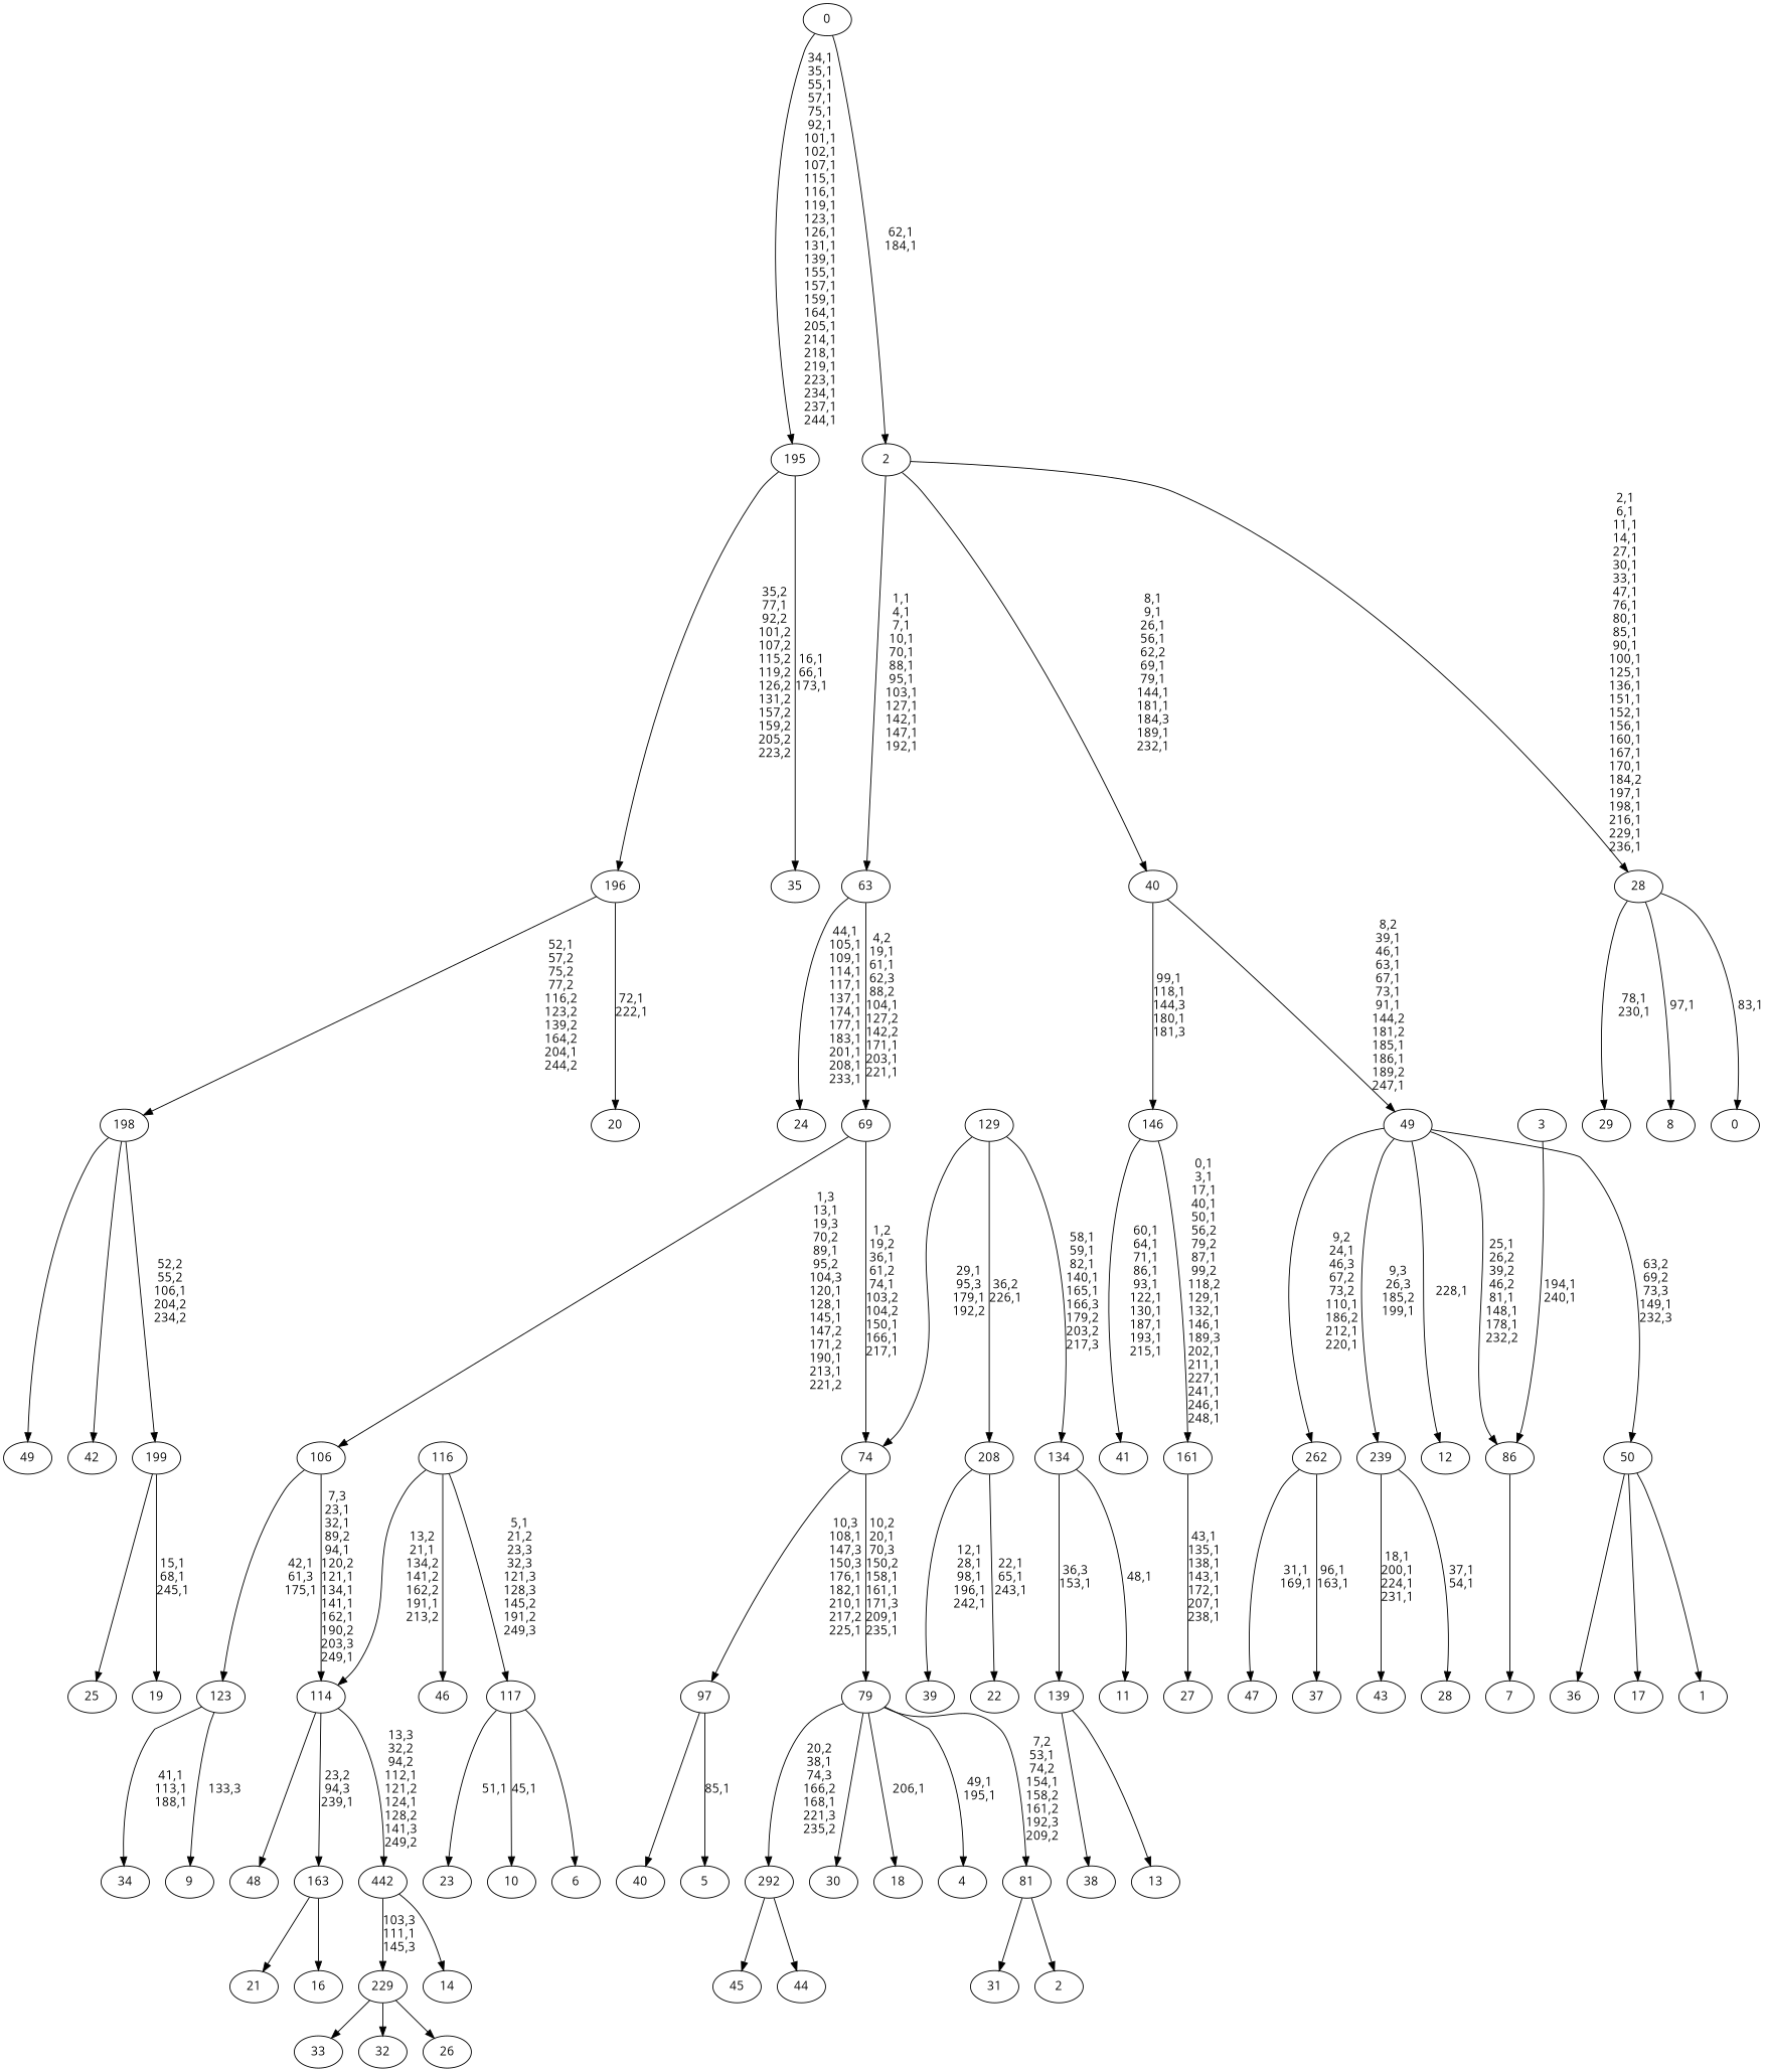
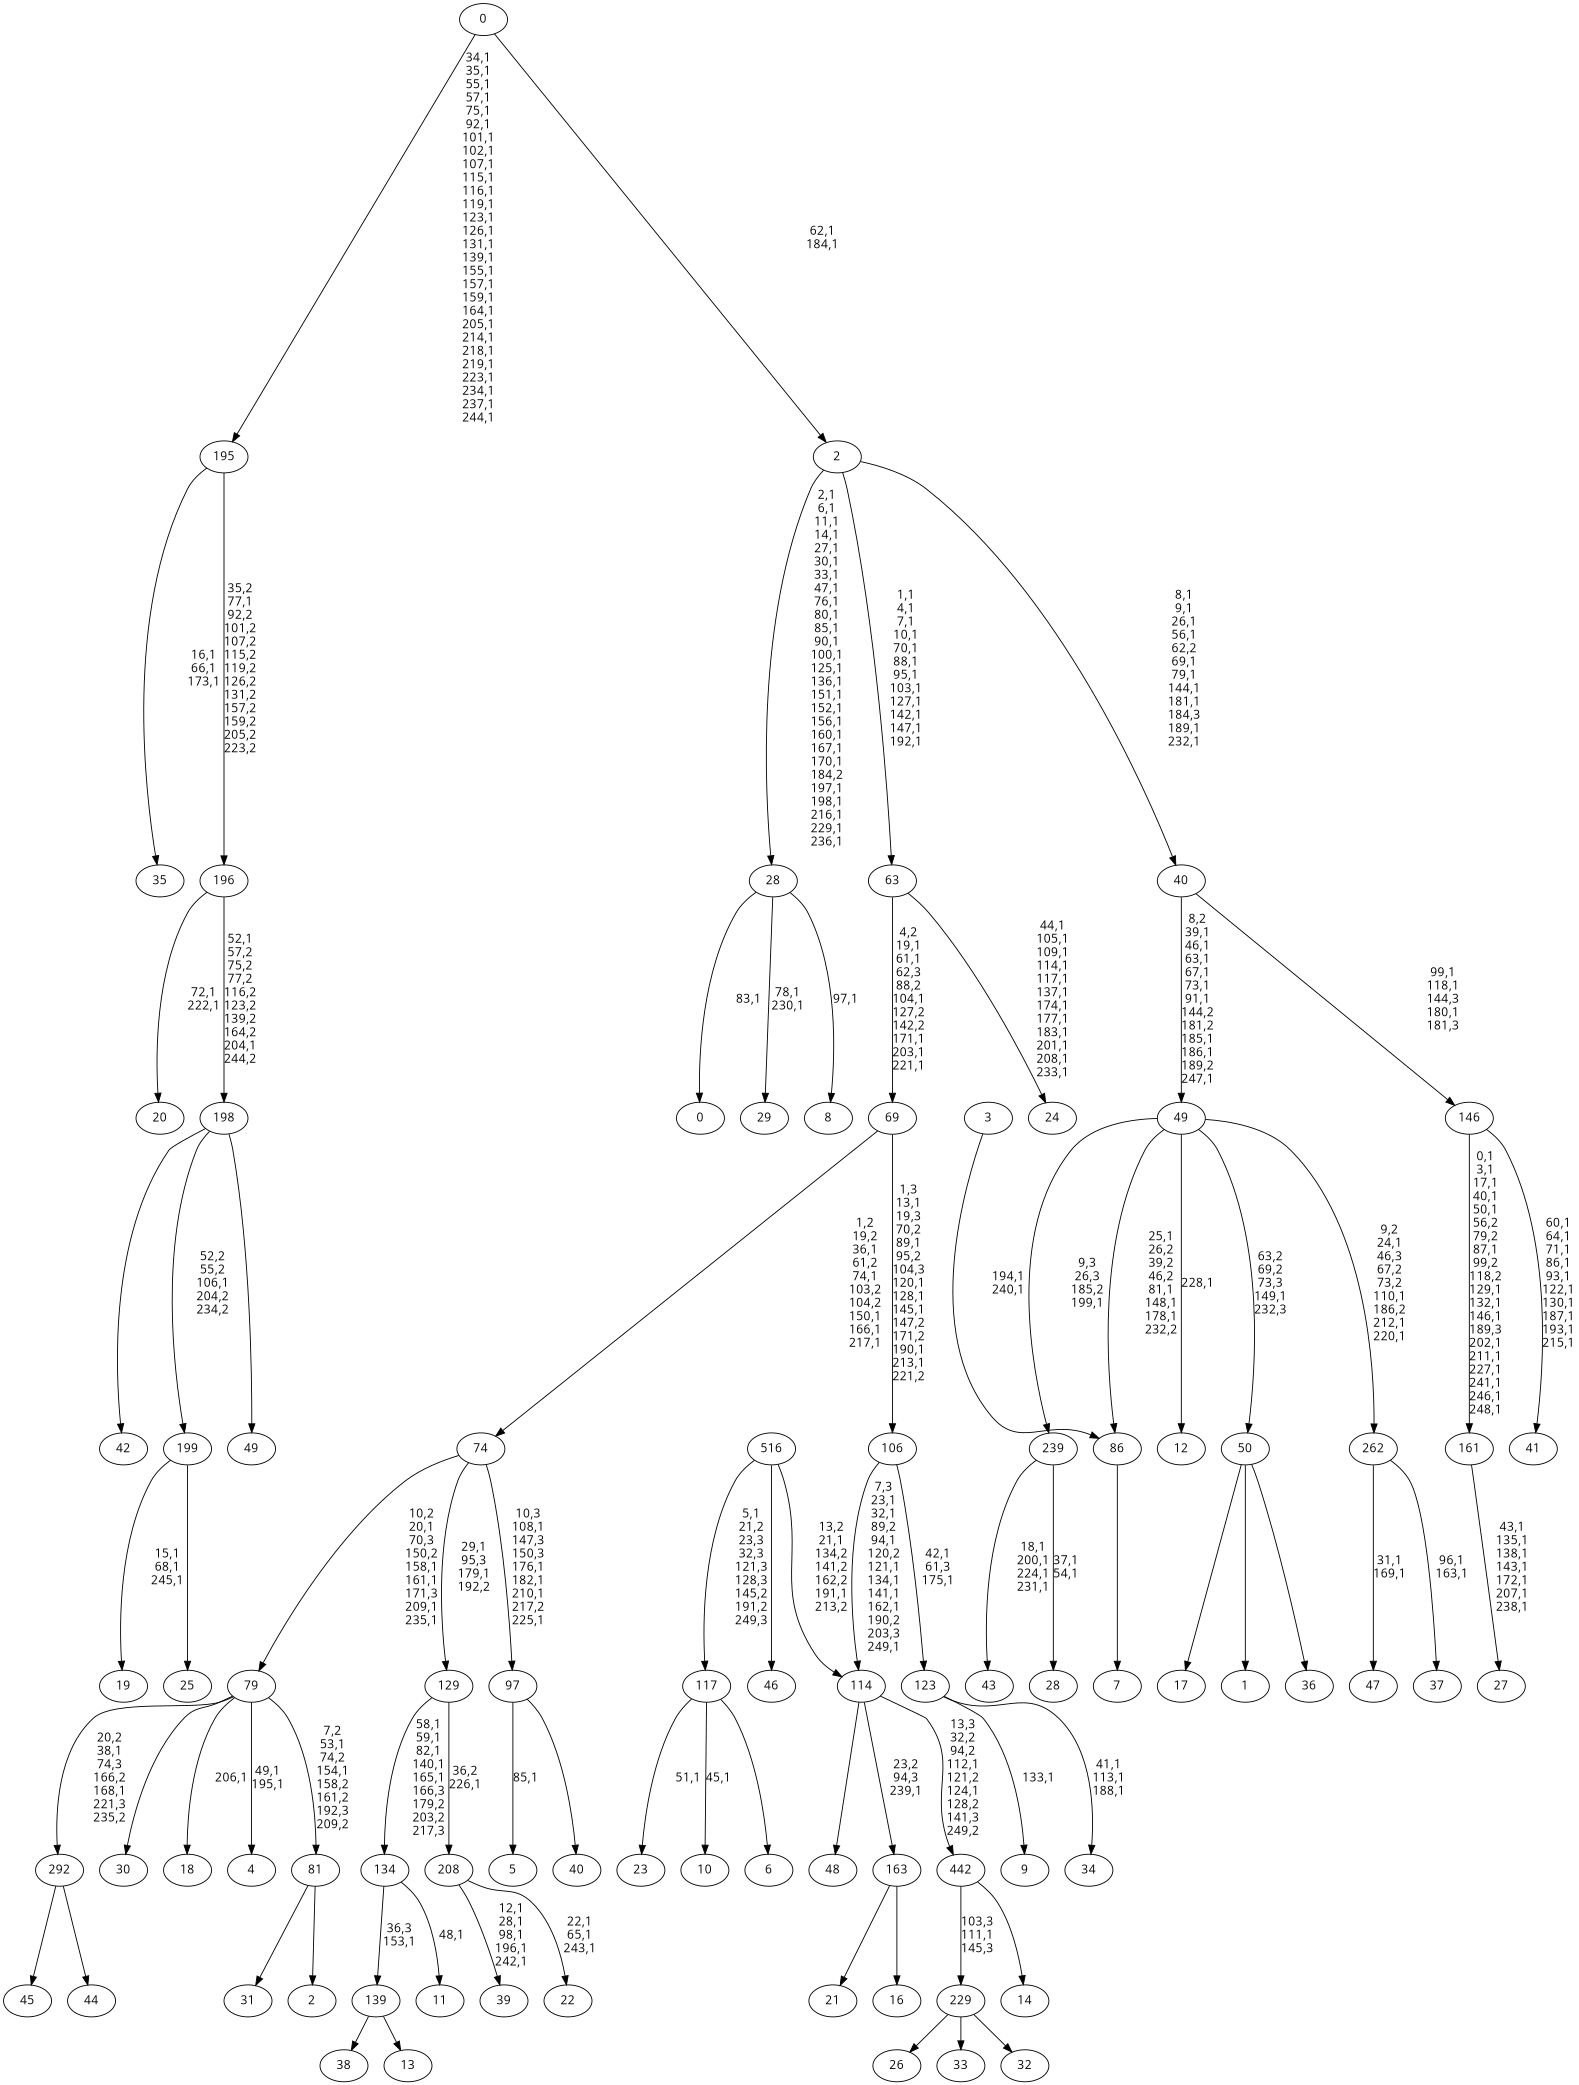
  digraph {
    fontname="Open Sans"
    node [fontname="Open Sans"]
    edge [fontname="Open Sans"]
    n1 [label=49]
    n2 [label=48]
    n3 [label=47]
    n4 [label=46]
    n5 [label=45]
    n6 [label=44]
    292
    n8 [label=43]
    n9 [label=42]
    n10 [label=41]
    n11 [label=40]
    n12 [label=39]
    n13 [label=38]
    n14 [label=37]
    262
    n16 [label=36]
    n17 [label=35]
    n18 [label=34]
    n19 [label=33]
    n20 [label=32]
    n21 [label=31]
    n22 [label=30]
    n23 [label=29]
    n24 [label=28]
    239
    n26 [label=27]
    n27 [label=26]
    229
    n29 [label=25]
    n30 [label=24]
    n31 [label=23]
    n32 [label=22]
    208
    n34 [label=21]
    n35 [label=20]
    n36 [label=19]
    199
    198
    196
    195
    n41 [label=18]
    n42 [label=17]
    n43 [label=16]
    163
    161
    146
    n47 [label=14]
    n48 [label=442]
    n49 [label=13]
    139
    n51 [label=12]
    n52 [label=11]
    134
    129
    n55 [label=10]
    n56 [label=9]
    123
    n58 [label=8]
    n59 [label=7]
    n60 [label=6]
    117
-   116
+   116 [label=516]
    114
    106
    n65 [label=5]
    97
    n67 [label=4]
    n68 [label=3]
    86
    n70 [label=2]
    81
    79
    74
    69
    63
    n76 [label=1]
    50
    49
    40
    n80 [label=0]
    28
    2
    0
    292 -> n5
    292 -> n6
    262 -> n3 [label="31,1\n169,1"]
    262 -> n14 [label="96,1\n163,1"]
    239 -> n8 [label="18,1\n200,1\n224,1\n231,1"]
    239 -> n24 [label="37,1\n54,1"]
    229 -> n19
    229 -> n20
    229 -> n27
    208 -> n12 [label="12,1\n28,1\n98,1\n196,1\n242,1"]
    208 -> n32 [label="22,1\n65,1\n243,1"]
    199 -> n29
    199 -> n36 [label="15,1\n68,1\n245,1"]
    198 -> n1
    198 -> n9
    198 -> 199 [label="52,2\n55,2\n106,1\n204,2\n234,2"]
    196 -> n35 [label="72,1\n222,1"]
    196 -> 198 [label="52,1\n57,2\n75,2\n77,2\n116,2\n123,2\n139,2\n164,2\n204,1\n244,2"]
    195 -> n17 [label="16,1\n66,1\n173,1"]
    195 -> 196 [label="35,2\n77,1\n92,2\n101,2\n107,2\n115,2\n119,2\n126,2\n131,2\n157,2\n159,2\n205,2\n223,2"]
    163 -> n34
    163 -> n43
    161 -> n26 [label="43,1\n135,1\n138,1\n143,1\n172,1\n207,1\n238,1"]
    146 -> n10 [label="60,1\n64,1\n71,1\n86,1\n93,1\n122,1\n130,1\n187,1\n193,1\n215,1"]
    146 -> 161 [label="0,1\n3,1\n17,1\n40,1\n50,1\n56,2\n79,2\n87,1\n99,2\n118,2\n129,1\n132,1\n146,1\n189,3\n202,1\n211,1\n227,1\n241,1\n246,1\n248,1"]
    n48 -> 229 [label="103,3\n111,1\n145,3"]
    n48 -> n47
    139 -> n13
    139 -> n49
    134 -> 139 [label="36,3\n153,1"]
    134 -> n52 [label="48,1"]
    129 -> 208 [label="36,2\n226,1"]
    129 -> 134 [label="58,1\n59,1\n82,1\n140,1\n165,1\n166,3\n179,2\n203,2\n217,3"]
    123 -> n18 [label="41,1\n113,1\n188,1"]
-   123 -> n56 [label="133,3"]
+   123 -> n56 [label="133,1"]
    117 -> n31 [label="51,1"]
    117 -> n55 [label="45,1"]
    117 -> n60
    116 -> n4
    116 -> 117 [label="5,1\n21,2\n23,3\n32,3\n121,3\n128,3\n145,2\n191,2\n249,3"]
    116 -> 114 [label="13,2\n21,1\n134,2\n141,2\n162,2\n191,1\n213,2"]
    114 -> n2
    114 -> 163 [label="23,2\n94,3\n239,1"]
    114 -> n48 [label="13,3\n32,2\n94,2\n112,1\n121,2\n124,1\n128,2\n141,3\n249,2"]
    106 -> 123 [label="42,1\n61,3\n175,1"]
    106 -> 114 [label="7,3\n23,1\n32,1\n89,2\n94,1\n120,2\n121,1\n134,1\n141,1\n162,1\n190,2\n203,3\n249,1"]
    97 -> n11
    97 -> n65 [label="85,1"]
    n68 -> 86 [label="194,1\n240,1"]
    86 -> n59
    81 -> n21
    81 -> n70
    79 -> 292 [label="20,2\n38,1\n74,3\n166,2\n168,1\n221,3\n235,2"]
    79 -> n22
    79 -> n41 [label="206,1"]
    79 -> n67 [label="49,1\n195,1"]
    79 -> 81 [label="7,2\n53,1\n74,2\n154,1\n158,2\n161,2\n192,3\n209,2"]
-   129 -> 74 [label="29,1\n95,3\n179,1\n192,2"]
+   74 -> 129 [label="29,1\n95,3\n179,1\n192,2"]
    74 -> 97 [label="10,3\n108,1\n147,3\n150,3\n176,1\n182,1\n210,1\n217,2\n225,1"]
    74 -> 79 [label="10,2\n20,1\n70,3\n150,2\n158,1\n161,1\n171,3\n209,1\n235,1"]
    69 -> 106 [label="1,3\n13,1\n19,3\n70,2\n89,1\n95,2\n104,3\n120,1\n128,1\n145,1\n147,2\n171,2\n190,1\n213,1\n221,2"]
    69 -> 74 [label="1,2\n19,2\n36,1\n61,2\n74,1\n103,2\n104,2\n150,1\n166,1\n217,1"]
    63 -> n30 [label="44,1\n105,1\n109,1\n114,1\n117,1\n137,1\n174,1\n177,1\n183,1\n201,1\n208,1\n233,1"]
    63 -> 69 [label="4,2\n19,1\n61,1\n62,3\n88,2\n104,1\n127,2\n142,2\n171,1\n203,1\n221,1"]
    50 -> n16
    50 -> n42
    50 -> n76
    49 -> 262 [label="9,2\n24,1\n46,3\n67,2\n73,2\n110,1\n186,2\n212,1\n220,1"]
    49 -> 239 [label="9,3\n26,3\n185,2\n199,1"]
    49 -> n51 [label="228,1"]
    49 -> 86 [label="25,1\n26,2\n39,2\n46,2\n81,1\n148,1\n178,1\n232,2"]
    49 -> 50 [label="63,2\n69,2\n73,3\n149,1\n232,3"]
    40 -> 146 [label="99,1\n118,1\n144,3\n180,1\n181,3"]
    40 -> 49 [label="8,2\n39,1\n46,1\n63,1\n67,1\n73,1\n91,1\n144,2\n181,2\n185,1\n186,1\n189,2\n247,1"]
    28 -> n23 [label="78,1\n230,1"]
    28 -> n58 [label="97,1"]
    28 -> n80 [label="83,1"]
    2 -> 63 [label="1,1\n4,1\n7,1\n10,1\n70,1\n88,1\n95,1\n103,1\n127,1\n142,1\n147,1\n192,1"]
    2 -> 40 [label="8,1\n9,1\n26,1\n56,1\n62,2\n69,1\n79,1\n144,1\n181,1\n184,3\n189,1\n232,1"]
    2 -> 28 [label="2,1\n6,1\n11,1\n14,1\n27,1\n30,1\n33,1\n47,1\n76,1\n80,1\n85,1\n90,1\n100,1\n125,1\n136,1\n151,1\n152,1\n156,1\n160,1\n167,1\n170,1\n184,2\n197,1\n198,1\n216,1\n229,1\n236,1"]
    0 -> 195 [label="34,1\n35,1\n55,1\n57,1\n75,1\n92,1\n101,1\n102,1\n107,1\n115,1\n116,1\n119,1\n123,1\n126,1\n131,1\n139,1\n155,1\n157,1\n159,1\n164,1\n205,1\n214,1\n218,1\n219,1\n223,1\n234,1\n237,1\n244,1"]
    0 -> 2 [label="62,1\n184,1"]
  }
